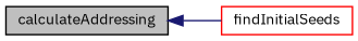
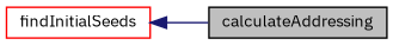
  digraph {
    rankdir=LR
    fontname="IBM Plex Sans"
    node [fontname="IBM Plex Sans" fontsize=10 shape=record]
    n1 [color=black fillcolor=grey75 fontcolor=black height=0.2 label=calculateAddressing style=filled width=0.4]
    n2 [color=red height=0.2 label=findInitialSeeds width=0.4]
-   n1 -> n2 [color=midnightblue dir=back fontname="IBM Plex Sans" fontsize=10 labelfontname=FreeSans labelfontsize=10 style=solid]
+   n2 -> n1 [color=midnightblue dir=back fontname="IBM Plex Sans" fontsize=10 labelfontname=FreeSans labelfontsize=10 style=solid]
  }
